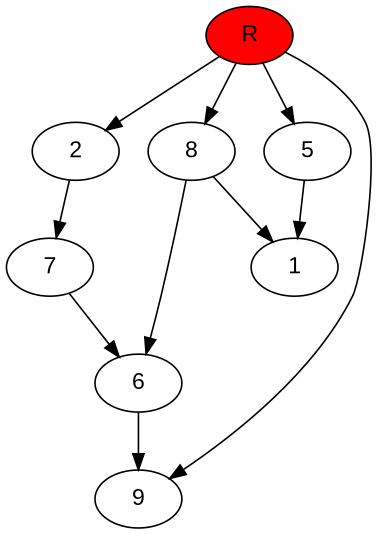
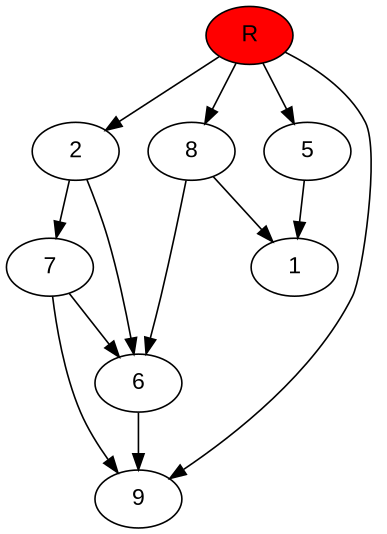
  digraph {
    fontname="Liberation Sans"
    node [fontname="Liberation Sans"]
    edge [fontname="Liberation Sans"]
    2
    6
    7
    n4 [label=9]
    5
    1
    8
    R [fillcolor="#ff0000" style=filled]
+   2 -> 6
    2 -> 7
    6 -> n4
    7 -> 6
+   7 -> n4
    5 -> 1
    8 -> 6
    8 -> 1
    R -> 2
    R -> n4
    R -> 5
    R -> 8
  }
